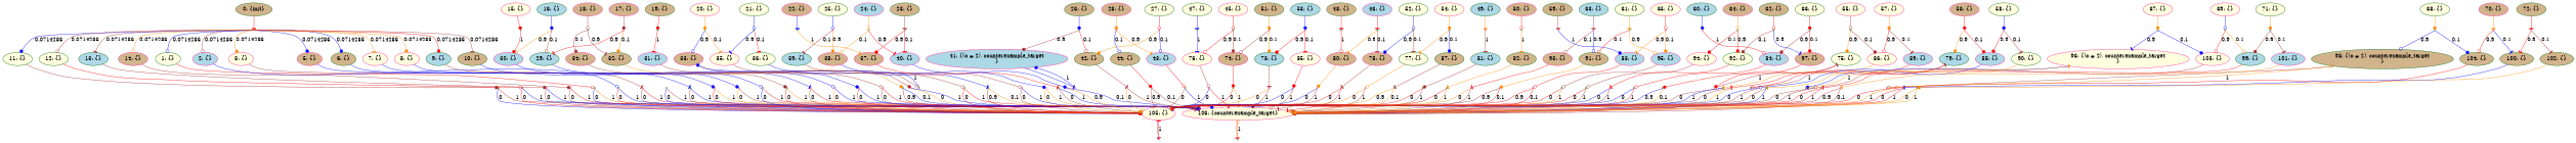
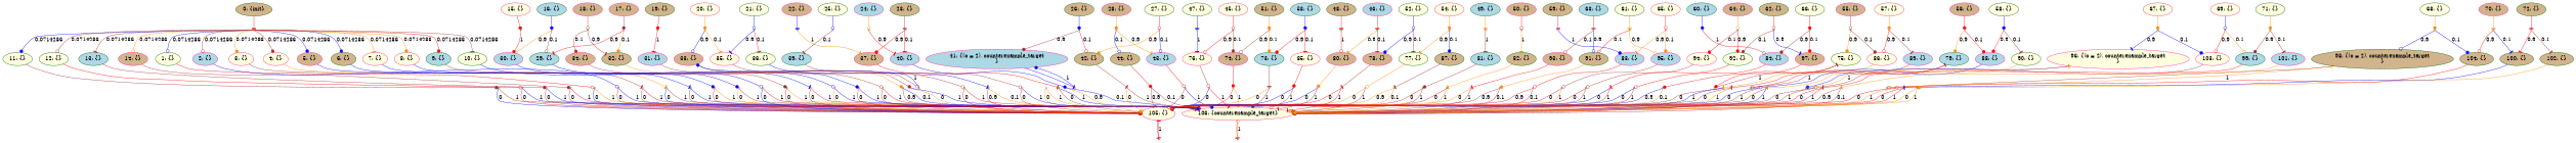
  digraph {
    node [color=deeppink fillcolor=lightyellow style=filled]
    edge [arrowhead=dot color=red]
    n1 [color=darkgreen fillcolor=tan label="0: {init}"]
    "0c0" [fillcolor=lightblue shape=point]
    n3 [color=darkgreen label="1: {}"]
    n4 [fillcolor=lightblue label="2: {}"]
    n5 [label="3: {}"]
+   n6 [label="4: {}"]
    n7 [fillcolor=tan label="5: {}"]
    n8 [color=darkgreen fillcolor=tan label="6: {}"]
    n9 [label="7: {}"]
    n10 [label="8: {}"]
    n11 [color=darkgreen fillcolor=lightblue label="9: {}"]
-   n12 [color=darkgreen fillcolor=tan label="10: {}"]
+   n12 [color=darkgreen label="10: {}"]
    n13 [color=darkgreen label="11: {}"]
    n14 [color=darkgreen label="12: {}"]
    n15 [color=darkgreen fillcolor=lightblue label="13: {}"]
    n16 [fillcolor=tan label="14: {}"]
    "1c0" [color=darkgreen shape=point]
    n18 [label="105: {}"]
    n19 [label="106: {counterexample_target}"]
    "2c0" [color=darkgreen shape=point]
    "3c0" [shape=point]
    "4c0" [color=darkgreen shape=point]
    "5c0" [color=darkgreen fillcolor=tan shape=point]
    "6c0" [fillcolor=lightblue shape=point]
    "7c0" [fillcolor=tan shape=point]
    "8c0" [color=darkgreen shape=point]
    "9c0" [color=darkgreen fillcolor=tan shape=point]
    "10c0" [shape=point]
    "11c0" [color=darkgreen fillcolor=tan shape=point]
    "12c0" [fillcolor=tan shape=point]
    "13c0" [shape=point]
    "14c0" [fillcolor=tan shape=point]
    n33 [label="15: {}"]
    "15c0" [color=darkgreen fillcolor=lightblue shape=point]
    n35 [fillcolor=lightblue label="30: {}"]
    n36 [color=darkgreen fillcolor=lightblue label="16: {}"]
    "16c0" [fillcolor=tan shape=point]
    n38 [color=darkgreen fillcolor=lightblue label="29: {}"]
    n39 [fillcolor=tan label="17: {}"]
    "17c0" [fillcolor=lightblue shape=point]
    n41 [color=darkgreen fillcolor=tan label="32: {}"]
    n42 [fillcolor=tan label="18: {}"]
    "18c0" [color=darkgreen fillcolor=lightblue shape=point]
    n44 [fillcolor=tan label="34: {}"]
    n45 [color=darkgreen fillcolor=tan label="19: {}"]
    "19c0" [color=darkgreen fillcolor=tan shape=point]
    n47 [fillcolor=lightblue label="31: {}"]
    n48 [label="20: {}"]
    "20c0" [color=darkgreen shape=point]
    n50 [fillcolor=tan label="33: {}"]
    n51 [label="35: {}"]
    n52 [color=darkgreen label="21: {}"]
    "21c0" [color=darkgreen fillcolor=lightblue shape=point]
    n54 [color=darkgreen label="36: {}"]
    n55 [fillcolor=tan label="22: {}"]
    "22c0" [color=darkgreen shape=point]
    n57 [fillcolor=tan label="37: {}"]
    n58 [color=darkgreen fillcolor=tan label="23: {}"]
    "23c0" [color=darkgreen shape=point]
    n60 [fillcolor=lightblue label="40: {}"]
    n61 [fillcolor=lightblue label="24: {}"]
    "24c0" [color=darkgreen shape=point]
-   n63 [fillcolor=tan label="38: {}"]
    n64 [color=darkgreen label="25: {}"]
    "25c0" [fillcolor=lightblue shape=point]
    n66 [color=darkgreen fillcolor=lightblue label="39: {}"]
    n67 [color=darkgreen fillcolor=tan label="26: {}"]
    "26c0" [color=darkgreen fillcolor=lightblue shape=point]
    n69 [fillcolor=lightblue label="41: {(o = 2), counterexample_target\n}"]
    n70 [color=darkgreen fillcolor=tan label="42: {}"]
    n71 [color=darkgreen label="27: {}"]
    "27c0" [fillcolor=lightblue shape=point]
    n73 [fillcolor=lightblue label="43: {}"]
    n74 [fillcolor=tan label="28: {}"]
    "28c0" [fillcolor=tan shape=point]
    n76 [color=darkgreen fillcolor=tan label="44: {}"]
    "29c0" [fillcolor=tan shape=point]
    "30c0" [shape=point]
    "31c0" [shape=point]
    "32c0" [color=darkgreen fillcolor=lightblue shape=point]
    "33c0" [color=darkgreen shape=point]
    "34c0" [shape=point]
    "35c0" [color=darkgreen shape=point]
    "36c0" [color=darkgreen fillcolor=lightblue shape=point]
    "37c0" [color=darkgreen shape=point]
    "38c0" [shape=point]
    "39c0" [shape=point]
    "40c0" [fillcolor=lightblue shape=point]
    "41c0" [fillcolor=tan shape=point]
    "42c0" [shape=point]
    "43c0" [color=darkgreen fillcolor=tan shape=point]
    "44c0" [fillcolor=tan shape=point]
    n93 [label="45: {}"]
    "45c0" [color=darkgreen fillcolor=tan shape=point]
    n95 [fillcolor=tan label="74: {}"]
    n96 [label="76: {}"]
    n97 [fillcolor=lightblue label="46: {}"]
    "46c0" [color=darkgreen fillcolor=lightblue shape=point]
    n99 [fillcolor=tan label="78: {}"]
    n100 [fillcolor=tan label="80: {}"]
    n101 [color=darkgreen label="47: {}"]
    "47c0" [color=darkgreen shape=point]
    n103 [color=darkgreen fillcolor=tan label="48: {}"]
    "48c0" [color=darkgreen fillcolor=lightblue shape=point]
    n105 [color=darkgreen fillcolor=lightblue label="49: {}"]
    "49c0" [fillcolor=tan shape=point]
    n107 [color=darkgreen fillcolor=lightblue label="81: {}"]
    n108 [fillcolor=tan label="50: {}"]
    "50c0" [color=darkgreen shape=point]
    n110 [color=darkgreen fillcolor=tan label="82: {}"]
    n111 [color=darkgreen fillcolor=tan label="51: {}"]
    "51c0" [fillcolor=tan shape=point]
    n113 [color=darkgreen fillcolor=lightblue label="73: {}"]
    n114 [color=darkgreen label="52: {}"]
    "52c0" [color=darkgreen fillcolor=tan shape=point]
    n116 [color=darkgreen label="77: {}"]
    n117 [color=darkgreen fillcolor=lightblue label="53: {}"]
    "53c0" [fillcolor=tan shape=point]
    n119 [label="85: {}"]
    n120 [label="54: {}"]
    "54c0" [color=darkgreen fillcolor=tan shape=point]
    n122 [color=darkgreen fillcolor=tan label="87: {}"]
-   n123 [label="55: {}"]
+   n123 [fillcolor=tan label="55: {}"]
    "55c0" [color=darkgreen fillcolor=tan shape=point]
    n125 [color=darkgreen label="75: {}"]
    n126 [label="86: {}"]
    n127 [fillcolor=tan label="56: {}"]
    "56c0" [shape=point]
    n129 [color=darkgreen fillcolor=lightblue label="79: {}"]
    n130 [fillcolor=lightblue label="88: {}"]
    n131 [label="57: {}"]
    "57c0" [fillcolor=tan shape=point]
    n133 [fillcolor=lightblue label="89: {}"]
    n134 [color=darkgreen label="58: {}"]
    "58c0" [fillcolor=lightblue shape=point]
    n136 [color=darkgreen label="90: {}"]
    n137 [color=darkgreen fillcolor=tan label="59: {}"]
    "59c0" [shape=point]
    n139 [fillcolor=lightblue label="83: {}"]
    n140 [color=darkgreen fillcolor=lightblue label="60: {}"]
    "60c0" [shape=point]
    n142 [fillcolor=lightblue label="84: {}"]
    n143 [color=darkgreen label="61: {}"]
    "61c0" [color=darkgreen shape=point]
    n145 [color=darkgreen fillcolor=tan label="91: {}"]
    n146 [fillcolor=lightblue label="95: {}"]
    n147 [color=darkgreen fillcolor=tan label="62: {}"]
    "62c0" [color=darkgreen fillcolor=tan shape=point]
    n149 [color=darkgreen label="92: {}"]
    n150 [fillcolor=tan label="97: {}"]
    n151 [color=darkgreen fillcolor=lightblue label="63: {}"]
    "63c0" [shape=point]
    n153 [fillcolor=tan label="93: {}"]
    n154 [fillcolor=tan label="64: {}"]
    "64c0" [color=darkgreen shape=point]
    n156 [label="94: {}"]
    n157 [label="65: {}"]
    "65c0" [fillcolor=lightblue shape=point]
    n159 [color=darkgreen label="66: {}"]
    "66c0" [color=darkgreen fillcolor=lightblue shape=point]
    n161 [label="67: {}"]
    "67c0" [color=darkgreen fillcolor=lightblue shape=point]
    n163 [label="96: {(o = 2), counterexample_target\n}"]
    n164 [label="103: {}"]
    n165 [color=darkgreen label="68: {}"]
    "68c0" [color=darkgreen shape=point]
    n167 [color=darkgreen fillcolor=tan label="98: {(o = 2), counterexample_target\n}"]
    n168 [color=darkgreen fillcolor=tan label="104: {}"]
    n169 [label="69: {}"]
    "69c0" [color=darkgreen shape=point]
    n171 [color=darkgreen fillcolor=lightblue label="99: {}"]
    n172 [fillcolor=tan label="70: {}"]
    "70c0" [fillcolor=tan shape=point]
    n174 [color=darkgreen fillcolor=tan label="100: {}"]
    n175 [color=darkgreen label="71: {}"]
    "71c0" [color=darkgreen fillcolor=lightblue shape=point]
    n177 [fillcolor=lightblue label="101: {}"]
    n178 [color=darkgreen fillcolor=tan label="72: {}"]
    "72c0" [shape=point]
    n180 [color=darkgreen fillcolor=tan label="102: {}"]
    "73c0" [fillcolor=tan shape=point]
    "74c0" [color=darkgreen shape=point]
    "75c0" [shape=point]
    "76c0" [fillcolor=tan shape=point]
    "77c0" [shape=point]
    "78c0" [fillcolor=tan shape=point]
    "79c0" [color=darkgreen fillcolor=lightblue shape=point]
    "80c0" [shape=point]
    "81c0" [color=darkgreen fillcolor=tan shape=point]
    "82c0" [color=darkgreen fillcolor=tan shape=point]
    "83c0" [fillcolor=lightblue shape=point]
    "84c0" [color=darkgreen fillcolor=lightblue shape=point]
    "85c0" [fillcolor=tan shape=point]
    "86c0" [color=darkgreen shape=point]
    "87c0" [color=darkgreen shape=point]
    "88c0" [fillcolor=lightblue shape=point]
    "89c0" [fillcolor=tan shape=point]
    "90c0" [color=darkgreen fillcolor=tan shape=point]
    "91c0" [fillcolor=lightblue shape=point]
    "92c0" [fillcolor=lightblue shape=point]
    "93c0" [shape=point]
    "94c0" [color=darkgreen fillcolor=tan shape=point]
    "95c0" [color=darkgreen fillcolor=lightblue shape=point]
    "96c0" [color=darkgreen shape=point]
    "97c0" [color=darkgreen shape=point]
    "98c0" [fillcolor=tan shape=point]
    "99c0" [color=darkgreen fillcolor=lightblue shape=point]
    "100c0" [fillcolor=tan shape=point]
    "101c0" [shape=point]
    "102c0" [color=darkgreen fillcolor=tan shape=point]
    "103c0" [color=darkgreen shape=point]
    "104c0" [fillcolor=tan shape=point]
    "105c0" [fillcolor=tan shape=point]
    "106c0" [color=darkgreen fillcolor=tan shape=point]
    n1 -> "0c0" [arrowhead=tee]
    "0c0" -> n3 [arrowhead=odot color=blue label=0.0714286]
    "0c0" -> n4 [arrowhead=odot color=brown label=0.0714286]
    "0c0" -> n5 [color=darkorange label=0.0714286]
+   "0c0" -> n6 [color=brown label=0.0714286]
    "0c0" -> n7 [color=blue label=0.0714286]
    "0c0" -> n8 [color=blue label=0.0714286]
    "0c0" -> n9 [arrowhead=tee color=darkorange label=0.0714286]
    "0c0" -> n10 [color=darkorange label=0.0714286]
    "0c0" -> n11 [label=0.0714286]
    "0c0" -> n12 [arrowhead=tee color=brown label=0.0714286]
    "0c0" -> n13 [color=blue label=0.0714286]
    "0c0" -> n14 [arrowhead=odot color=brown label=0.0714286]
    "0c0" -> n15 [arrowhead=tee color=brown label=0.0714286]
    "0c0" -> n16 [arrowhead=odot color=darkorange label=0.0714286]
    n3 -> "1c0" [arrowhead=odot]
    n4 -> "2c0" [arrowhead=odot color=blue]
    n5 -> "3c0" [arrowhead=tee color=brown]
+   n6 -> "4c0" [arrowhead=tee color=darkorange]
    n7 -> "5c0" [arrowhead=tee color=blue]
    n8 -> "6c0" [color=blue]
    n9 -> "7c0" [color=blue]
    n10 -> "8c0" [arrowhead=odot color=blue]
    n11 -> "9c0" [color=brown]
    n12 -> "10c0" [arrowhead=tee color=blue]
    n13 -> "11c0" [color=brown]
    n14 -> "12c0" [arrowhead=odot]
    n15 -> "13c0" [color=brown]
    n16 -> "14c0" [color=brown]
    "1c0" -> n18 [color=blue label=0]
    "1c0" -> n19 [arrowhead=odot color=darkorange label=1]
    n18 -> "105c0" [arrowhead=tee color=brown]
    n19 -> "106c0" [arrowhead=tee]
    "2c0" -> n18 [arrowhead=odot label=0]
    "2c0" -> n19 [arrowhead=odot color=blue label=1]
    "3c0" -> n18 [arrowhead=odot color=brown label=0]
    "3c0" -> n19 [arrowhead=odot label=1]
    "4c0" -> n18 [arrowhead=odot color=blue label=0]
    "4c0" -> n19 [arrowhead=tee color=brown label=1]
    "5c0" -> n18 [arrowhead=odot color=brown label=0]
    "5c0" -> n19 [arrowhead=odot color=blue label=1]
    "6c0" -> n18 [arrowhead=odot label=0]
    "6c0" -> n19 [color=darkorange label=1]
    "7c0" -> n18 [arrowhead=odot color=darkorange label=0]
    "7c0" -> n19 [arrowhead=odot color=brown label=1]
    "8c0" -> n18 [color=blue label=0]
    "8c0" -> n19 [arrowhead=odot label=1]
    "9c0" -> n18 [arrowhead=odot label=0]
    "9c0" -> n19 [color=darkorange label=1]
    "10c0" -> n18 [arrowhead=tee color=brown label=0]
    "10c0" -> n19 [arrowhead=odot label=1]
    "11c0" -> n18 [arrowhead=odot color=blue label=0]
    "11c0" -> n19 [arrowhead=tee color=brown label=1]
    "12c0" -> n18 [label=0]
    "12c0" -> n19 [arrowhead=tee color=blue label=1]
    "13c0" -> n18 [arrowhead=tee color=brown label=0]
    "13c0" -> n19 [color=blue label=1]
    "14c0" -> n18 [arrowhead=tee color=brown label=0]
    "14c0" -> n19 [arrowhead=odot label=1]
    n33 -> "15c0"
    "15c0" -> n35 [label=1]
    n35 -> "30c0" [arrowhead=odot color=blue]
    n36 -> "16c0" [color=blue]
    "16c0" -> n35 [arrowhead=odot color=darkorange label=0.9]
    "16c0" -> n38 [arrowhead=odot color=brown label=0.1]
    n38 -> "29c0" [color=blue]
    n39 -> "17c0" [color=brown]
    "17c0" -> n38 [arrowhead=tee label=0.9]
    "17c0" -> n41 [color=darkorange label=0.1]
    n41 -> "32c0" [color=darkorange]
    n42 -> "18c0" [arrowhead=odot color=brown]
    "18c0" -> n41 [arrowhead=tee color=brown label=0.9]
    "18c0" -> n44 [color=brown label=0.1]
    n44 -> "34c0" [arrowhead=odot color=brown]
    n45 -> "19c0"
    "19c0" -> n47 [arrowhead=tee label=1]
    n47 -> "31c0" [color=brown]
    n48 -> "20c0" [color=darkorange]
    "20c0" -> n50 [arrowhead=odot color=blue label=0.9]
    "20c0" -> n51 [arrowhead=tee color=darkorange label=0.1]
    n50 -> "33c0" [arrowhead=odot color=brown]
    n51 -> "35c0" [arrowhead=odot color=brown]
    n52 -> "21c0" [arrowhead=odot color=blue]
    "21c0" -> n51 [arrowhead=tee color=blue label=0.9]
    "21c0" -> n54 [arrowhead=tee label=0.1]
    n54 -> "36c0" [arrowhead=tee color=blue]
    n55 -> "22c0" [arrowhead=tee color=blue]
    "22c0" -> n57 [arrowhead=tee color=darkorange label=1]
    n57 -> "37c0" [arrowhead=tee]
    n58 -> "23c0" [arrowhead=tee color=brown]
    "23c0" -> n57 [label=0.9]
    "23c0" -> n60 [arrowhead=tee label=0.1]
    n60 -> "40c0" [color=blue]
    n61 -> "24c0" [arrowhead=odot color=darkorange]
    "24c0" -> n60 [arrowhead=tee label=0.9]
-   "24c0" -> n63 [arrowhead=odot color=darkorange label=0.1]
-   n63 -> "38c0" [color=blue]
    n64 -> "25c0" [arrowhead=odot color=blue]
-   "25c0" -> n63 [color=darkorange label=0.9]
    "25c0" -> n66 [arrowhead=tee color=brown label=0.1]
    n66 -> "39c0" [arrowhead=odot color=brown]
    n67 -> "26c0" [color=blue]
    "26c0" -> n69 [color=brown label=0.9]
    "26c0" -> n70 [arrowhead=odot label=0.1]
    n69 -> "41c0" [arrowhead=tee color=blue]
    n70 -> "42c0" [arrowhead=tee color=brown]
    n71 -> "27c0" [arrowhead=odot]
    "27c0" -> n70 [color=darkorange label=0.9]
    "27c0" -> n73 [arrowhead=odot color=blue label=0.1]
    n73 -> "43c0" [arrowhead=odot]
    n74 -> "28c0" [color=darkorange]
    "28c0" -> n73 [arrowhead=tee color=darkorange label=0.9]
    "28c0" -> n76 [arrowhead=odot color=blue label=0.1]
    n76 -> "44c0"
    "29c0" -> n18 [arrowhead=odot label=0]
    "29c0" -> n19 [color=blue label=1]
    "30c0" -> n18 [arrowhead=odot color=darkorange label=0]
    "30c0" -> n19 [color=blue label=1]
    "31c0" -> n18 [arrowhead=tee color=darkorange label=0]
    "31c0" -> n19 [arrowhead=odot color=blue label=1]
    "32c0" -> n18 [color=brown label=0.9]
    "32c0" -> n19 [arrowhead=odot color=blue label=0.1]
    "33c0" -> n50 [color=blue label=1]
    "34c0" -> n18 [arrowhead=tee color=brown label=0]
    "34c0" -> n19 [label=1]
    "35c0" -> n18 [label=0]
    "35c0" -> n19 [arrowhead=tee label=1]
    "36c0" -> n18 [arrowhead=odot label=0.9]
    "36c0" -> n19 [arrowhead=odot color=darkorange label=0.1]
    "37c0" -> n18 [color=brown label=0]
    "37c0" -> n19 [color=blue label=1]
    "38c0" -> n18 [arrowhead=odot color=darkorange label=0]
    "38c0" -> n19 [arrowhead=odot color=darkorange label=1]
    "39c0" -> n18 [arrowhead=odot color=brown label=0]
    "39c0" -> n19 [color=blue label=1]
    "40c0" -> n18 [color=darkorange label=0.9]
    "40c0" -> n19 [arrowhead=odot color=blue label=0.1]
    "41c0" -> n69 [color=blue label=1]
    "42c0" -> n18 [arrowhead=odot color=darkorange label=0]
    "42c0" -> n19 [arrowhead=odot color=brown label=1]
    "43c0" -> n18 [arrowhead=odot color=brown label=0]
    "43c0" -> n19 [color=blue label=1]
    "44c0" -> n18 [arrowhead=tee color=brown label=0.9]
    "44c0" -> n19 [arrowhead=tee color=brown label=0.1]
    n93 -> "45c0" [arrowhead=odot]
    "45c0" -> n95 [color=brown label=0.1]
    "45c0" -> n96 [arrowhead=odot label=0.9]
    n95 -> "74c0"
    n96 -> "76c0" [arrowhead=odot color=brown]
    n97 -> "46c0" [arrowhead=tee]
    "46c0" -> n99 [arrowhead=tee color=brown label=0.1]
    "46c0" -> n100 [arrowhead=tee color=darkorange label=0.9]
    n99 -> "78c0" [arrowhead=tee color=brown]
    n100 -> "80c0" [color=darkorange]
    n101 -> "47c0" [arrowhead=tee color=blue]
    "47c0" -> n96 [arrowhead=tee color=blue label=1]
    n103 -> "48c0" [arrowhead=tee]
    "48c0" -> n100 [arrowhead=odot label=1]
    n105 -> "49c0" [arrowhead=tee color=darkorange]
    "49c0" -> n107 [arrowhead=tee color=brown label=1]
    n107 -> "81c0" [color=brown]
    n108 -> "50c0" [arrowhead=odot]
    "50c0" -> n110 [arrowhead=tee color=darkorange label=1]
    n110 -> "82c0" [arrowhead=tee color=darkorange]
    n111 -> "51c0" [color=darkorange]
    "51c0" -> n95 [arrowhead=odot color=brown label=0.9]
    "51c0" -> n113 [color=darkorange label=0.1]
    n113 -> "73c0" [arrowhead=tee color=brown]
    n114 -> "52c0" [arrowhead=odot color=blue]
    "52c0" -> n99 [color=blue label=0.9]
    "52c0" -> n116 [arrowhead=tee color=brown label=0.1]
    n116 -> "77c0" [arrowhead=odot color=darkorange]
    n117 -> "53c0" [color=blue]
    "53c0" -> n113 [label=0.9]
    "53c0" -> n119 [arrowhead=tee label=0.1]
    n119 -> "85c0"
    n120 -> "54c0" [color=darkorange]
    "54c0" -> n116 [arrowhead=tee color=darkorange label=0.9]
    "54c0" -> n122 [color=blue label=0.1]
    n122 -> "87c0" [arrowhead=tee color=brown]
    n123 -> "55c0" [arrowhead=odot color=brown]
    "55c0" -> n125 [color=darkorange label=0.9]
    "55c0" -> n126 [color=brown label=0.1]
    n125 -> "75c0"
    n126 -> "86c0" [arrowhead=tee color=darkorange]
    n127 -> "56c0"
    "56c0" -> n129 [color=darkorange label=0.9]
    "56c0" -> n130 [label=0.1]
    n129 -> "79c0" [arrowhead=odot]
    n130 -> "88c0" [arrowhead=odot color=blue]
    n131 -> "57c0" [color=darkorange]
    "57c0" -> n126 [arrowhead=odot label=0.9]
    "57c0" -> n133 [arrowhead=tee color=brown label=0.1]
    n133 -> "89c0" [arrowhead=tee]
    n134 -> "58c0" [color=blue]
    "58c0" -> n130 [label=0.9]
    "58c0" -> n136 [arrowhead=tee color=brown label=0.1]
    n136 -> "90c0" [arrowhead=tee color=darkorange]
    n137 -> "59c0" [arrowhead=tee color=brown]
    "59c0" -> n139 [color=blue label=1]
    n139 -> "83c0" [arrowhead=odot]
    n140 -> "60c0" [color=blue]
    "60c0" -> n142 [arrowhead=odot label=1]
    n142 -> "84c0" [arrowhead=odot]
    n143 -> "61c0" [arrowhead=tee color=darkorange]
    "61c0" -> n145 [arrowhead=odot label=0.1]
    "61c0" -> n146 [arrowhead=odot color=darkorange label=0.9]
    n145 -> "91c0" [color=darkorange]
    n146 -> "95c0" [arrowhead=odot color=brown]
    n147 -> "62c0" [arrowhead=odot]
    "62c0" -> n149 [color=brown label=0.1]
    "62c0" -> n150 [arrowhead=tee color=blue label=0.9]
    n149 -> "92c0" [arrowhead=tee]
    n150 -> "97c0"
    n151 -> "63c0" [arrowhead=tee color=brown]
    "63c0" -> n145 [arrowhead=odot color=blue label=0.9]
    "63c0" -> n153 [arrowhead=odot color=brown label=0.1]
    n153 -> "93c0" [arrowhead=tee]
    n154 -> "64c0" [arrowhead=odot color=darkorange]
    "64c0" -> n149 [label=0.9]
    "64c0" -> n156 [label=0.1]
    n156 -> "94c0" [arrowhead=odot color=brown]
    n157 -> "65c0" [arrowhead=odot]
    "65c0" -> n139 [arrowhead=tee color=darkorange label=0.9]
    "65c0" -> n146 [color=darkorange label=0.1]
    n159 -> "66c0"
    "66c0" -> n142 [color=brown label=0.9]
    "66c0" -> n150 [label=0.1]
    n161 -> "67c0" [color=darkorange]
    "67c0" -> n163 [arrowhead=tee color=blue label=0.9]
    "67c0" -> n164 [color=blue label=0.1]
    n163 -> "96c0" [color=blue]
    n164 -> "103c0" [arrowhead=odot color=brown]
    n165 -> "68c0" [color=darkorange]
    "68c0" -> n167 [arrowhead=odot color=blue label=0.9]
    "68c0" -> n168 [color=blue label=0.1]
    n167 -> "98c0" [arrowhead=odot color=brown]
    n168 -> "104c0" [arrowhead=odot]
    n169 -> "69c0" [arrowhead=odot color=blue]
    "69c0" -> n164 [arrowhead=odot label=0.9]
    "69c0" -> n171 [arrowhead=odot color=darkorange label=0.1]
    n171 -> "99c0" [arrowhead=tee]
    n172 -> "70c0" [arrowhead=tee color=darkorange]
    "70c0" -> n168 [arrowhead=odot label=0.9]
    "70c0" -> n174 [arrowhead=tee color=blue label=0.1]
    n174 -> "100c0" [arrowhead=tee color=blue]
    n175 -> "71c0" [color=darkorange]
    "71c0" -> n171 [color=brown label=0.9]
    "71c0" -> n177 [arrowhead=tee color=brown label=0.1]
    n177 -> "101c0" [arrowhead=tee color=darkorange]
    n178 -> "72c0" [arrowhead=tee]
    "72c0" -> n174 [arrowhead=tee label=0.9]
    "72c0" -> n180 [arrowhead=tee color=brown label=0.1]
    n180 -> "102c0" [color=darkorange]
    "73c0" -> n18 [color=darkorange label=0]
    "73c0" -> n19 [color=brown label=1]
    "74c0" -> n18 [arrowhead=tee label=0]
    "74c0" -> n19 [color=darkorange label=1]
    "75c0" -> n125 [arrowhead=tee color=brown label=1]
    "76c0" -> n18 [arrowhead=tee color=blue label=0]
    "76c0" -> n19 [arrowhead=tee label=1]
    "77c0" -> n18 [color=darkorange label=0]
    "77c0" -> n19 [arrowhead=tee color=brown label=1]
    "78c0" -> n18 [arrowhead=tee label=0]
    "78c0" -> n19 [arrowhead=tee label=1]
    "79c0" -> n129 [arrowhead=tee color=brown label=1]
    "80c0" -> n18 [arrowhead=tee color=blue label=0]
    "80c0" -> n19 [arrowhead=tee color=brown label=1]
    "81c0" -> n18 [arrowhead=odot label=0]
    "81c0" -> n19 [arrowhead=tee color=brown label=1]
    "82c0" -> n18 [arrowhead=odot label=0]
    "82c0" -> n19 [color=darkorange label=1]
    "83c0" -> n18 [arrowhead=tee label=0.9]
    "83c0" -> n19 [label=0.1]
    "84c0" -> n18 [color=blue label=0]
    "84c0" -> n19 [arrowhead=odot label=1]
    "85c0" -> n18 [color=blue label=0]
    "85c0" -> n19 [arrowhead=odot color=brown label=1]
    "86c0" -> n18 [color=brown label=0]
    "86c0" -> n19 [arrowhead=tee color=blue label=1]
    "87c0" -> n18 [arrowhead=odot color=darkorange label=0.9]
    "87c0" -> n19 [arrowhead=tee color=darkorange label=0.1]
    "88c0" -> n18 [color=blue label=0]
    "88c0" -> n19 [arrowhead=tee color=brown label=1]
    "89c0" -> n18 [arrowhead=odot color=brown label=0]
    "89c0" -> n19 [arrowhead=tee color=darkorange label=1]
    "90c0" -> n18 [arrowhead=tee color=brown label=0]
    "90c0" -> n19 [arrowhead=odot color=blue label=1]
    "91c0" -> n18 [arrowhead=tee color=brown label=0.9]
    "91c0" -> n19 [arrowhead=tee label=0.1]
    "92c0" -> n18 [arrowhead=odot color=blue label=0]
    "92c0" -> n19 [color=brown label=1]
    "93c0" -> n18 [color=darkorange label=0]
    "93c0" -> n19 [arrowhead=odot color=brown label=1]
    "94c0" -> n18 [label=0]
    "94c0" -> n19 [arrowhead=odot color=brown label=1]
    "95c0" -> n18 [label=0]
    "95c0" -> n19 [color=darkorange label=1]
    "96c0" -> n163 [arrowhead=tee color=darkorange label=1]
    "97c0" -> n18 [arrowhead=odot color=blue label=0.9]
    "97c0" -> n19 [arrowhead=tee color=darkorange label=0.1]
    "98c0" -> n167 [arrowhead=odot color=darkorange label=1]
    "99c0" -> n18 [arrowhead=odot label=0]
    "99c0" -> n19 [arrowhead=odot label=1]
    "100c0" -> n18 [label=0]
    "100c0" -> n19 [arrowhead=tee label=1]
    "101c0" -> n18 [color=brown label=0.9]
    "101c0" -> n19 [color=brown label=0.1]
    "102c0" -> n18 [arrowhead=tee color=darkorange label=0]
    "102c0" -> n19 [arrowhead=odot color=darkorange label=1]
    "103c0" -> n18 [arrowhead=odot color=brown label=0]
    "103c0" -> n19 [arrowhead=tee color=brown label=1]
    "104c0" -> n18 [arrowhead=odot label=0]
    "104c0" -> n19 [color=darkorange label=1]
    "105c0" -> n18 [arrowhead=tee label=1]
    "106c0" -> n19 [arrowhead=odot color=darkorange label=1]
  }
